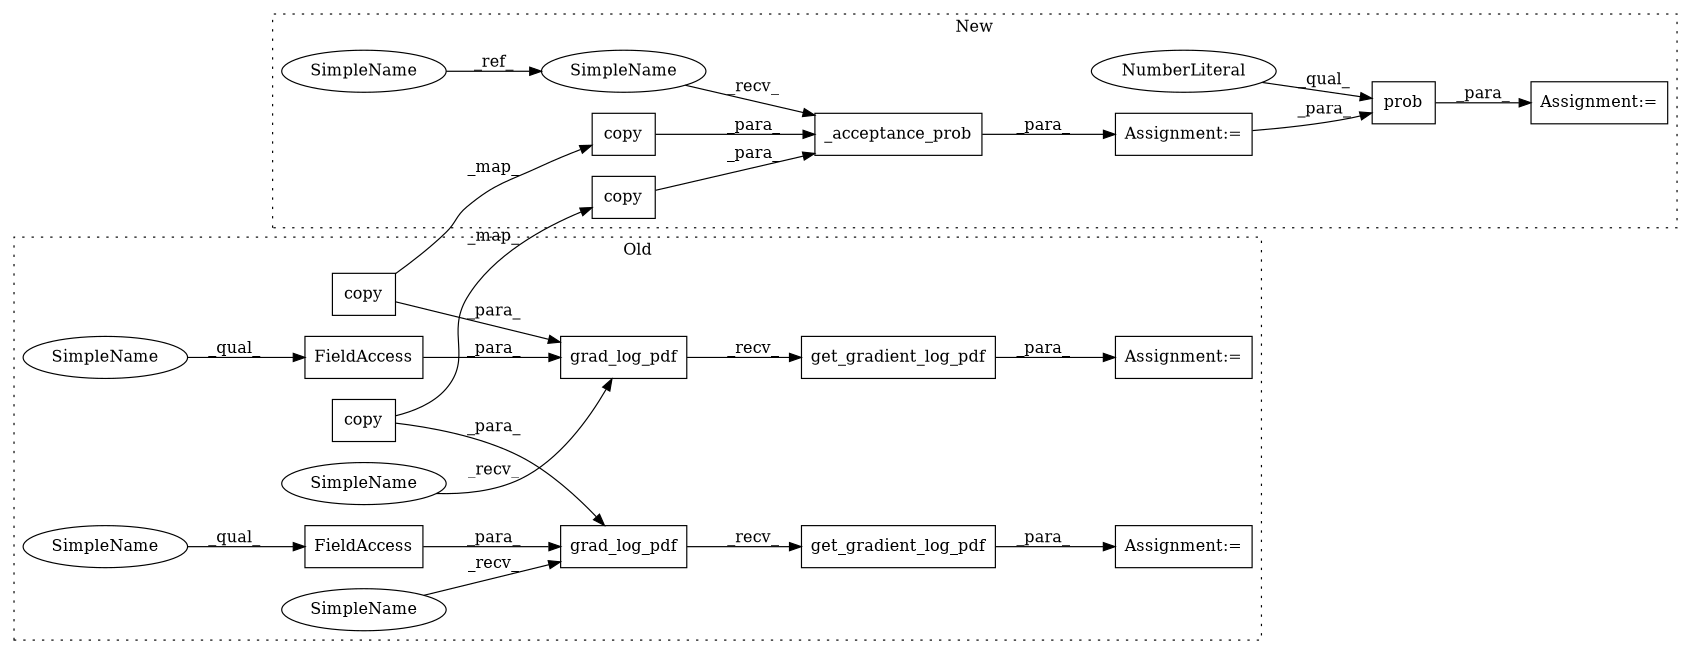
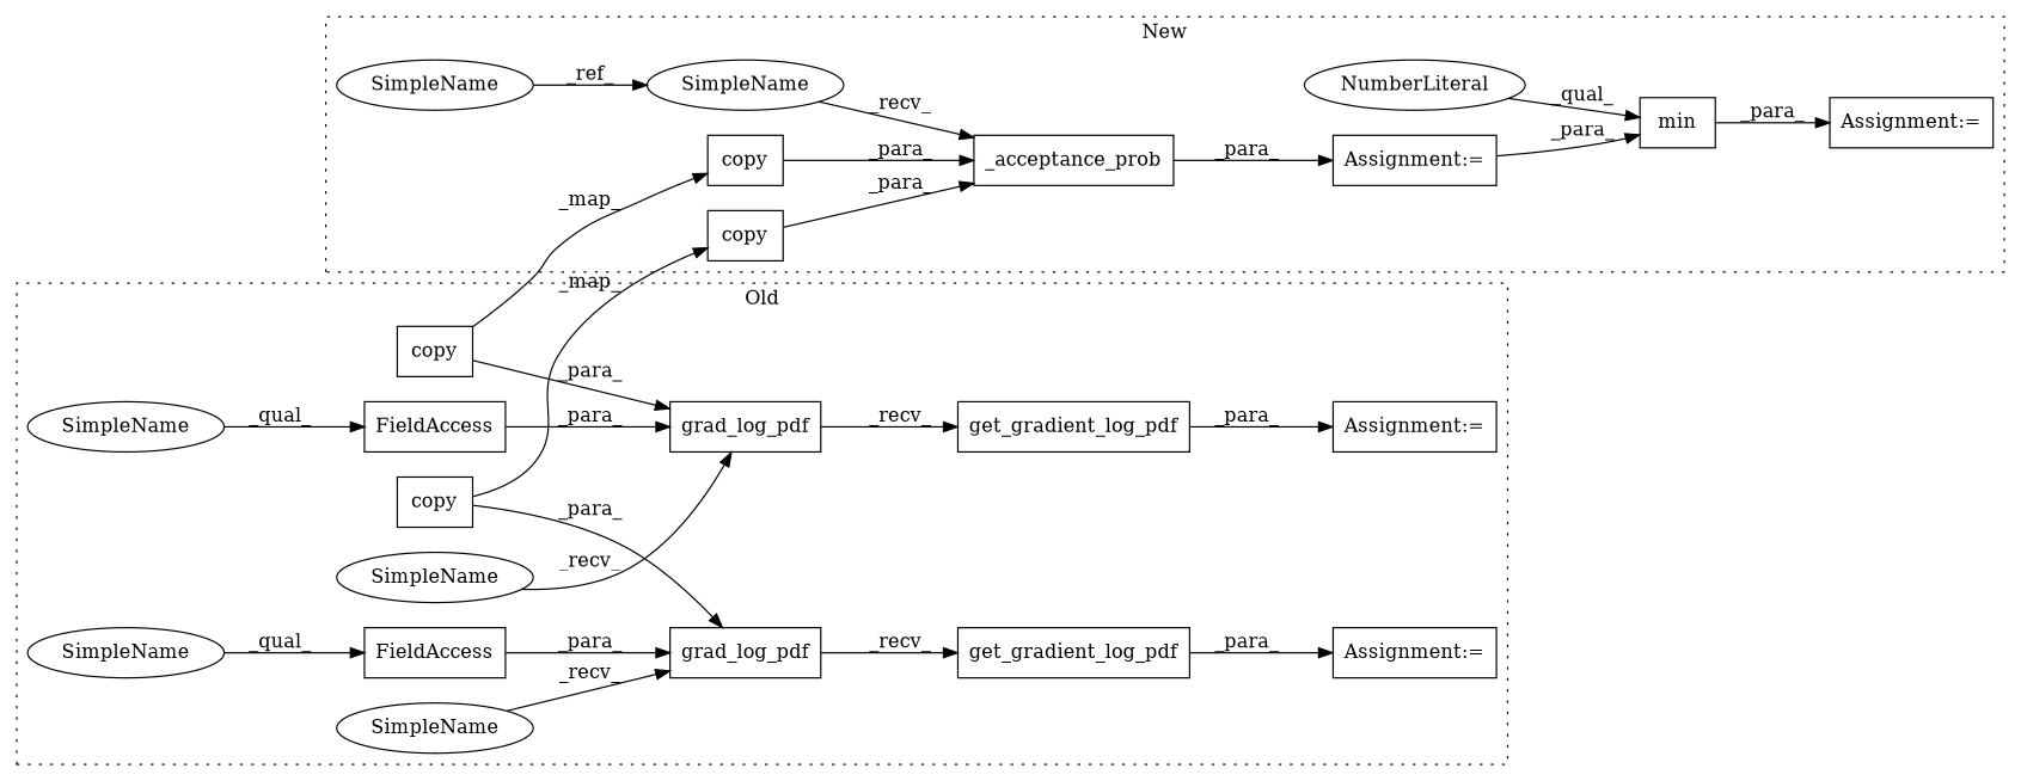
  digraph {
    rankdir=LR
    node [a=32 l=4 s=5850 shape=box]
    n1 [l=22 label=get_gradient_log_pdf s=5967]
    n2 [l="13,1" label=grad_log_pdf s="5927,5965"]
    n3 [l="13,1" label=grad_log_pdf s="5820,5860"]
    n4 [l=22 label=get_gradient_log_pdf s=5862]
    n5 [a=22 l=10 label=FieldAccess]
    n6 [a=22 l=10 label=FieldAccess s=5955]
    n7 [l=6 label=copy s=5843]
    n8 [l=6 label=copy s=5948]
    n9 [a=7 l=2 label="Assignment:=" s=5813]
    n10 [a=7 l=2 label="Assignment:=" s=5920]
    n11 [a=42 label=SimpleName s=5955 shape=ellipse]
    n12 [a=42 label=SimpleName s=5922 shape=ellipse]
    n13 [a=42 label=SimpleName shape=ellipse]
    n14 [a=42 label=SimpleName s=5815 shape=ellipse]
    n15 [l="17,1" label=_acceptance_prob s="5437,5508"]
-   n16 [l="4,1" label=prob s="5523,5544"]
+   n16 [l="4,1" label=min s="5523,5544"]
    n17 [a=34 l=1 label=NumberLiteral s=5527 shape=ellipse]
    n18 [a=42 label=SimpleName s=4130 shape=ellipse]
    n19 [l=6 label=copy s=5479]
    n20 [a=7 l=1 label="Assignment:=" s=5522]
    n21 [l=6 label=copy s=5462]
    n22 [a=7 l=1 label="Assignment:=" s=5431]
    n23 [a=42 label=SimpleName s=5432 shape=ellipse]
    subgraph cluster_1 {
      label=Old
      style=dotted
      n1
      n2
      n3
      n4
      n5
      n6
      n7
      n8
      n9
      n10
      n11
      n12
      n13
      n14
    }
    subgraph cluster_2 {
      label=New
      style=dotted
      n15
      n16
      n17
      n18
      n19
      n20
      n21
      n22
      n23
    }
    n1 -> n10 [label=_para_]
    n2 -> n1 [label=_recv_]
    n3 -> n4 [label=_recv_]
    n4 -> n9 [label=_para_]
    n5 -> n3 [label=_para_]
    n6 -> n2 [label=_para_]
    n7 -> n3 [label=_para_]
    n7 -> n19 [label=_map_]
    n8 -> n2 [label=_para_]
    n8 -> n21 [label=_map_]
    n11 -> n6 [label=_qual_]
    n12 -> n2 [label=_recv_]
    n13 -> n5 [label=_qual_]
    n14 -> n3 [label=_recv_]
    n15 -> n22 [label=_para_]
    n16 -> n20 [label=_para_]
    n17 -> n16 [label=_qual_]
    n18 -> n23 [label=_ref_]
    n19 -> n15 [label=_para_]
    n21 -> n15 [label=_para_]
    n22 -> n16 [label=_para_]
    n23 -> n15 [label=_recv_]
  }
